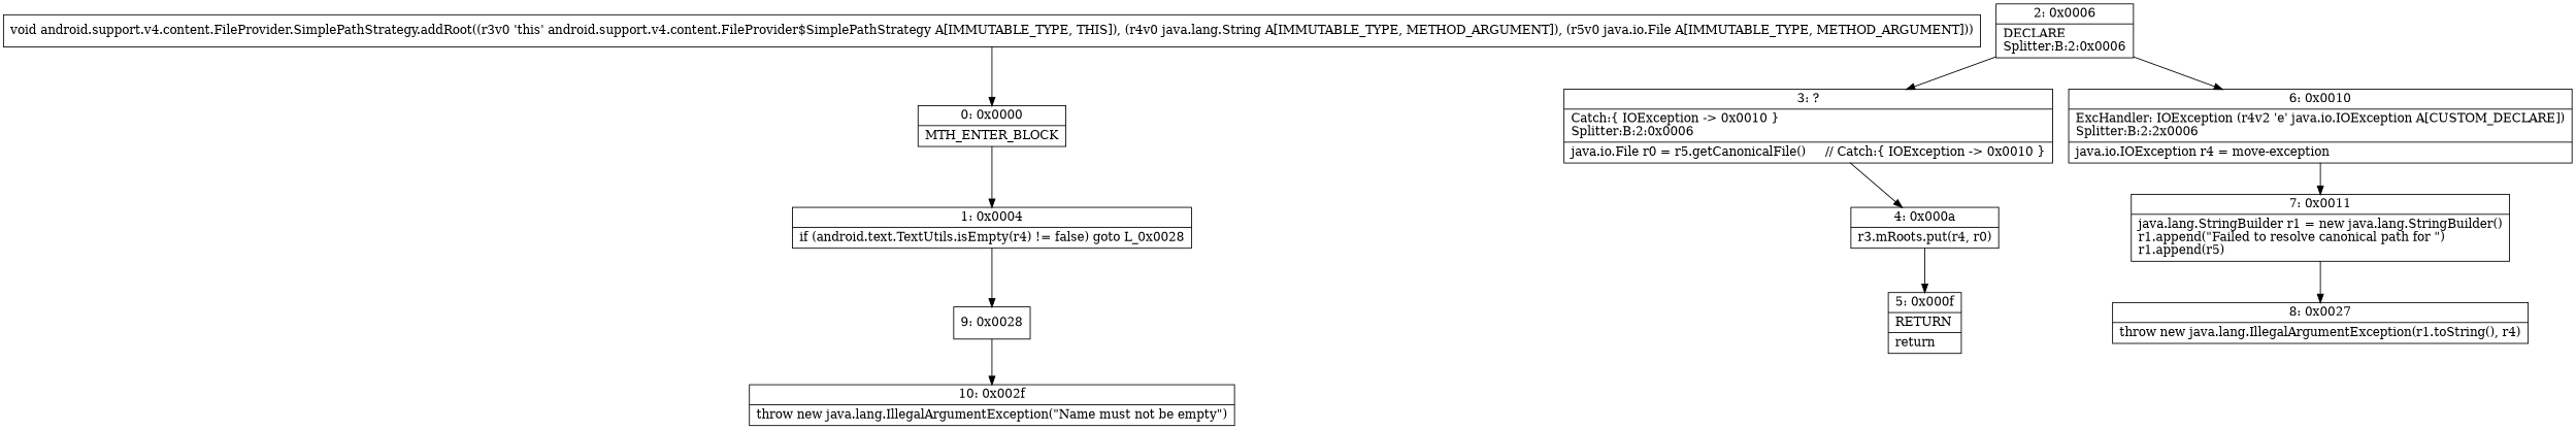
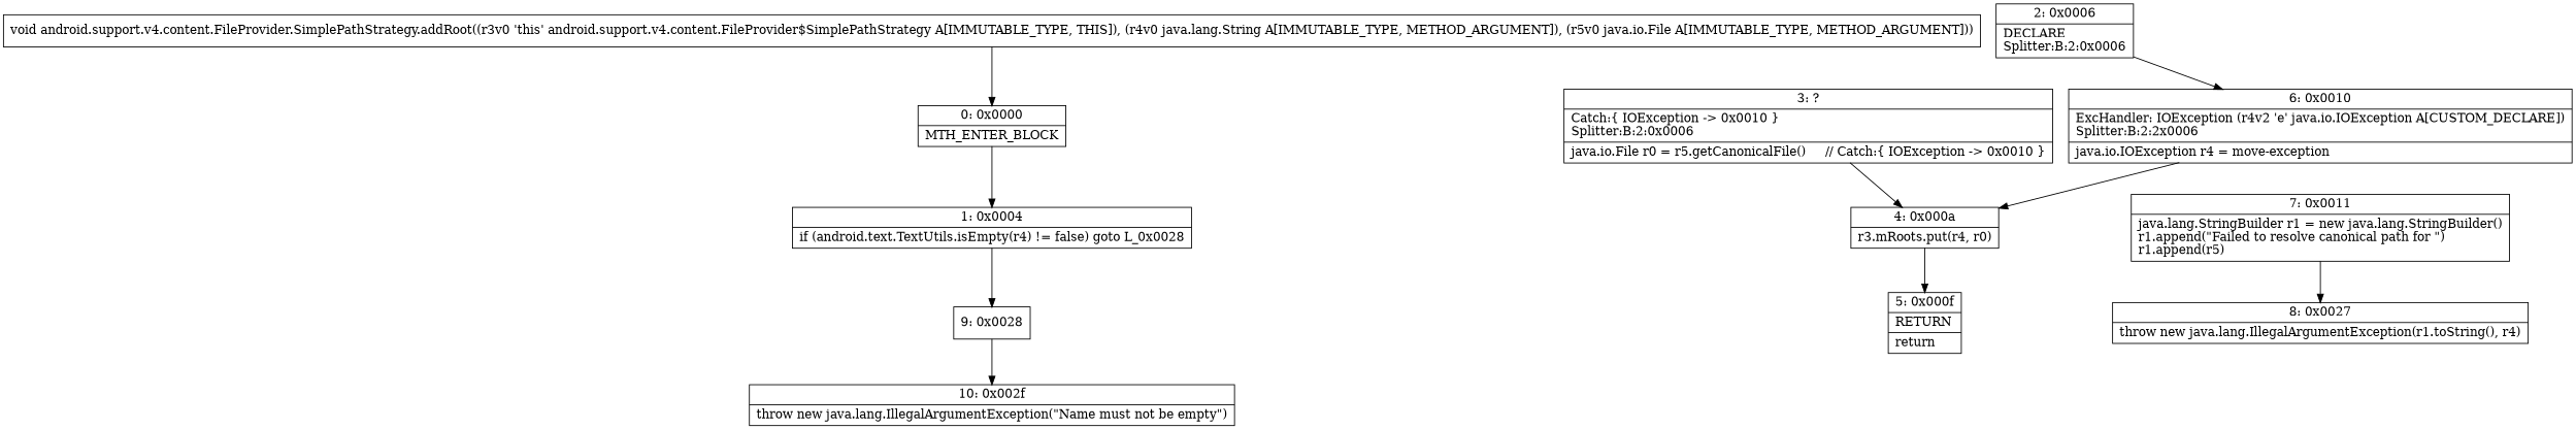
  digraph {
    node [shape=record]
    n1 [label="{0\:\ 0x0000|MTH_ENTER_BLOCK\l}"]
    n2 [label="{1\:\ 0x0004|if (android.text.TextUtils.isEmpty(r4) != false) goto L_0x0028\l}"]
    n3 [label="{9\:\ 0x0028}"]
    n4 [label="{2\:\ 0x0006|DECLARE\lSplitter:B:2:0x0006\l}"]
    n5 [label="{3\:\ ?|Catch:\{ IOException \-\> 0x0010 \}\lSplitter:B:2:0x0006\l|java.io.File r0 = r5.getCanonicalFile()     \/\/ Catch:\{ IOException \-\> 0x0010 \}\l}"]
    n6 [label="{6\:\ 0x0010|ExcHandler: IOException (r4v2 'e' java.io.IOException A[CUSTOM_DECLARE])\lSplitter:B:2:2x0006\l|java.io.IOException r4 = move\-exception\l}"]
    n7 [label="{10\:\ 0x002f|throw new java.lang.IllegalArgumentException(\"Name must not be empty\")\l}"]
    n8 [label="{4\:\ 0x000a|r3.mRoots.put(r4, r0)\l}"]
    n9 [label="{7\:\ 0x0011|java.lang.StringBuilder r1 = new java.lang.StringBuilder()\lr1.append(\"Failed to resolve canonical path for \")\lr1.append(r5)\l}"]
    n10 [label="{5\:\ 0x000f|RETURN\l|return\l}"]
    n11 [label="{8\:\ 0x0027|throw new java.lang.IllegalArgumentException(r1.toString(), r4)\l}"]
    n12 [label="{void android.support.v4.content.FileProvider.SimplePathStrategy.addRoot((r3v0 'this' android.support.v4.content.FileProvider$SimplePathStrategy A[IMMUTABLE_TYPE, THIS]), (r4v0 java.lang.String A[IMMUTABLE_TYPE, METHOD_ARGUMENT]), (r5v0 java.io.File A[IMMUTABLE_TYPE, METHOD_ARGUMENT])) }"]
    n1 -> n2
    n2 -> n3
    n3 -> n7
-   n4 -> n5
    n4 -> n6
    n5 -> n8
-   n6 -> n9
+   n6 -> n8
    n8 -> n10
    n9 -> n11
    n12 -> n1
  }
